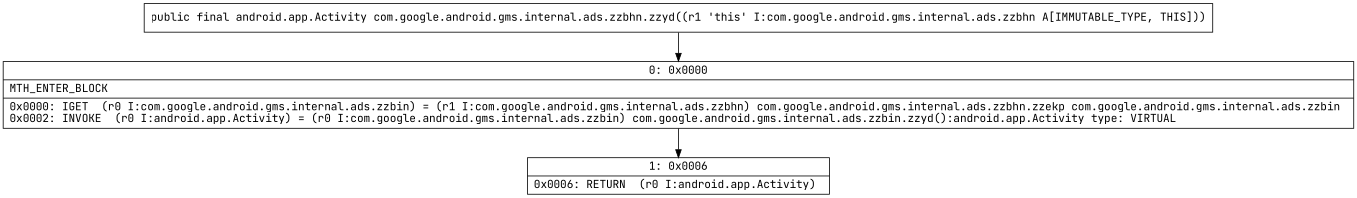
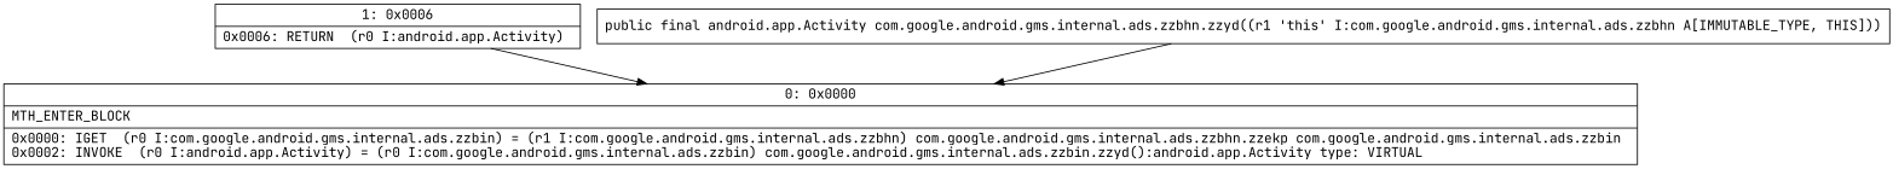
  digraph {
    fontname="JetBrains Mono"
    node [shape=record fontname="JetBrains Mono"]
    edge [fontname="JetBrains Mono"]
    n1 [label="{0\:\ 0x0000|MTH_ENTER_BLOCK\l|0x0000: IGET  (r0 I:com.google.android.gms.internal.ads.zzbin) = (r1 I:com.google.android.gms.internal.ads.zzbhn) com.google.android.gms.internal.ads.zzbhn.zzekp com.google.android.gms.internal.ads.zzbin \l0x0002: INVOKE  (r0 I:android.app.Activity) = (r0 I:com.google.android.gms.internal.ads.zzbin) com.google.android.gms.internal.ads.zzbin.zzyd():android.app.Activity type: VIRTUAL \l}"]
    n2 [label="{1\:\ 0x0006|0x0006: RETURN  (r0 I:android.app.Activity) \l}"]
    n3 [label="{public final android.app.Activity com.google.android.gms.internal.ads.zzbhn.zzyd((r1 'this' I:com.google.android.gms.internal.ads.zzbhn A[IMMUTABLE_TYPE, THIS])) }"]
-   n1 -> n2
+   n2 -> n1
    n3 -> n1
  }
